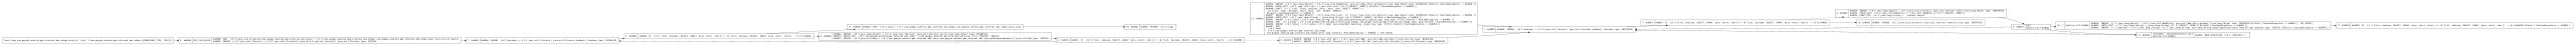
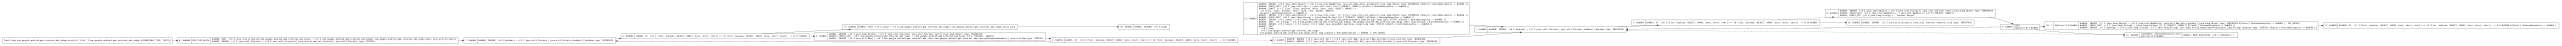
  digraph {
    fontname="Roboto Mono"
    rankdir=LR
    node [fontname="Roboto Mono" shape=record]
    edge [fontname="Roboto Mono"]
    n1 [label="{0\:\ 0x0000|MTH_THIS_BLOCK\l|0x0000: IGET  (r0 I:java.util.ArrayList\<com.google.android.gms.internal.ads.zzsa\>) = (r6 I:com.google.android.gms.internal.ads.zzbgo) com.google.android.gms.internal.ads.zzbgo.zzeit java.util.ArrayList \l0x0002: INVOKE  (r2 I:java.util.Iterator) = (r0 I:java.util.ArrayList) java.util.ArrayList.iterator():java.util.Iterator type: VIRTUAL \l}"]
    n2 [label="{1\:\ 0x0006|0x0006: INVOKE  (r0 I:boolean) = (r2 I:java.util.Iterator) java.util.Iterator.hasNext():boolean type: INTERFACE \l}"]
    n3 [label="{2\:\ 0x000a|0x000a: IF  (r0 I:?[int, boolean, OBJECT, ARRAY, byte, short, char]) == (0 ?[int, boolean, OBJECT, ARRAY, byte, short, char])  \-\> B:17:0x005a \l}"]
    n4 [label="{3\:\ 0x000c|0x000c: INVOKE  (r0 I:java.lang.Object) = (r2 I:java.util.Iterator) java.util.Iterator.next():java.lang.Object type: INTERFACE \l0x0010: CHECK_CAST  (r0 I:com.google.android.gms.internal.ads.zzsa) = (com.google.android.gms.internal.ads.zzsa) (r0 I:?[OBJECT, ARRAY]) \l0x0012: INVOKE  (r0 I:java.util.Map) = (r0 I:com.google.android.gms.internal.ads.zzsa) com.google.android.gms.internal.ads.zzsa.getResponseHeaders():java.util.Map type: VIRTUAL \l}"]
    n5 [label="{17\:\ 0x005a|0x005a: IGET  (r0 I:long) = (r6 I:com.google.android.gms.internal.ads.zzbgo) com.google.android.gms.internal.ads.zzbgo.zzeiu long \l}"]
    n6 [label="{4\:\ 0x0016|0x0016: IF  (r0 I:?[int, boolean, OBJECT, ARRAY, byte, short, char]) == (0 ?[int, boolean, OBJECT, ARRAY, byte, short, char])  \-\> B:1:0x0006 \l}"]
    n7 [label="{18\:\ 0x005c|0x005c: RETURN  (r0 I:long) \l}"]
    n8 [label="{5\:\ 0x0018|0x0018: INVOKE  (r0 I:java.util.Set) = (r0 I:java.util.Map) java.util.Map.entrySet():java.util.Set type: INTERFACE \l0x001c: INVOKE  (r3 I:java.util.Iterator) = (r0 I:java.util.Set) java.util.Set.iterator():java.util.Iterator type: INTERFACE \l}"]
    n9 [label="{6\:\ 0x0020|0x0020: INVOKE  (r0 I:boolean) = (r3 I:java.util.Iterator) java.util.Iterator.hasNext():boolean type: INTERFACE \l}"]
    n10 [label="{7\:\ 0x0024|0x0024: IF  (r0 I:?[int, boolean, OBJECT, ARRAY, byte, short, char]) == (0 ?[int, boolean, OBJECT, ARRAY, byte, short, char])  \-\> B:16:0x0056 \l}"]
    n11 [label="{8\:\ 0x0026|0x0026: INVOKE  (r0 I:java.lang.Object) = (r3 I:java.util.Iterator) java.util.Iterator.next():java.lang.Object type: INTERFACE \l0x002a: CHECK_CAST  (r0 I:java.util.Map$Entry) = (java.util.Map$Entry) (r0 I:?[OBJECT, ARRAY]) \l0x002c: CONST_STR  (r4 I:java.lang.String) =  \"content\-length\" \l}"]
    n12 [label="{16\:\ 0x0056|0x0056: INVOKE  (r2 I:java.util.Iterator) java.util.Iterator.remove():void type: INTERFACE \l}"]
    n13 [label="{9\:\ 0x002e|IGET\lSplitter:B:9:0x002e\l}"]
    n14 [label="{10\:\ ?|Splitter:B:9:0x002e\l|0x002e: INVOKE  (r1 I:java.lang.Object) = (r0 I:java.util.Map$Entry) java.util.Map.Entry.getKey():java.lang.Object type: INTERFACE A[Catch:\{ RuntimeException \-\> 0x0054 \}, TRY_ENTER]\l0x0032: CHECK_CAST  (r1 I:java.lang.String) = (java.lang.String) (r1 I:?[OBJECT, ARRAY]) A[Catch:\{ RuntimeException \-\> 0x0054 \}]\l0x0034: INVOKE  (r1 I:boolean) = (r4 I:java.lang.String), (r1 I:java.lang.String) java.lang.String.equalsIgnoreCase(java.lang.String):boolean type: VIRTUAL A[Catch:\{ RuntimeException \-\> 0x0054 \}]\l}"]
    n15 [label="{14\:\ 0x0054|ExcHandler: RuntimeException null\lSplitter:B:9:0x002e\l|0x0054: MOVE_EXCEPTION  (r0 I:?[OBJECT]) =  \l}"]
    n16 [label="{11\:\ 0x0038|0x0038: IF  (r1 I:?[int, boolean, OBJECT, ARRAY, byte, short, char]) == (0 ?[int, boolean, OBJECT, ARRAY, byte, short, char])  \-\> B:6:0x0020 A[Catch:\{ RuntimeException \-\> 0x0054 \}]\l}"]
    n17 [label="{12\:\ 0x003a|0x003a: INVOKE  (r0 I:java.lang.Object) = (r0 I:java.util.Map$Entry) java.util.Map.Entry.getValue():java.lang.Object type: INTERFACE A[Catch:\{ RuntimeException \-\> 0x0054 \}]\l0x003e: CHECK_CAST  (r0 I:java.util.List) = (java.util.List) (r0 I:?[OBJECT, ARRAY]) A[Catch:\{ RuntimeException \-\> 0x0054 \}]\l0x0040: CONST  (r1 I:?[int, float, boolean, short, byte, char, OBJECT, ARRAY]) = \l  (0 ?[int, float, boolean, short, byte, char, OBJECT, ARRAY])\l A[Catch:\{ RuntimeException \-\> 0x0054 \}]\l0x0041: INVOKE  (r0 I:java.lang.Object) = (r0 I:java.util.List), (r1 I:int) java.util.List.get(int):java.lang.Object type: INTERFACE A[Catch:\{ RuntimeException \-\> 0x0054 \}]\l0x0045: CHECK_CAST  (r0 I:java.lang.String) = (java.lang.String) (r0 I:?[OBJECT, ARRAY]) A[Catch:\{ RuntimeException \-\> 0x0054 \}]\l0x0047: INVOKE  (r0 I:long) = (r0 I:java.lang.String) java.lang.Long.parseLong(java.lang.String):long type: STATIC A[Catch:\{ RuntimeException \-\> 0x0054 \}]\l0x004b: IGET  (r4 I:long) = (r6 I:com.google.android.gms.internal.ads.zzbgo) com.google.android.gms.internal.ads.zzbgo.zzeiu long A[Catch:\{ RuntimeException \-\> 0x0054 \}]\l0x004d: INVOKE  (r0 I:long) = (r4 I:long), (r0 I:long) java.lang.Math.max(long, long):long type: STATIC A[Catch:\{ RuntimeException \-\> 0x0054 \}]\l0x0051: IPUT  \l  (r0 I:long)\l  (r6 I:com.google.android.gms.internal.ads.zzbgo)\l com.google.android.gms.internal.ads.zzbgo.zzeiu long A[Catch:\{ RuntimeException \-\> 0x0054 \}, TRY_LEAVE]\l}"]
    n18 [label="{final long com.google.android.gms.internal.ads.zzbgo.zzzz((r6 'this' I:com.google.android.gms.internal.ads.zzbgo A[IMMUTABLE_TYPE, THIS])) }"]
    n1 -> n2
    n2 -> n3
    n3 -> n4 [style=dashed]
    n3 -> n5
    n4 -> n6
    n5 -> n7
    n6 -> n2
    n6 -> n8 [style=dashed]
    n8 -> n9
    n9 -> n10
    n10 -> n11 [style=dashed]
    n10 -> n12
    n11 -> n13
    n13 -> n9
    n13 -> n14
    n13 -> n15
    n14 -> n16
-   n15 -> n9
+   n15 -> n9 [style=dashed]
    n17 -> n9
    n18 -> n1
  }
